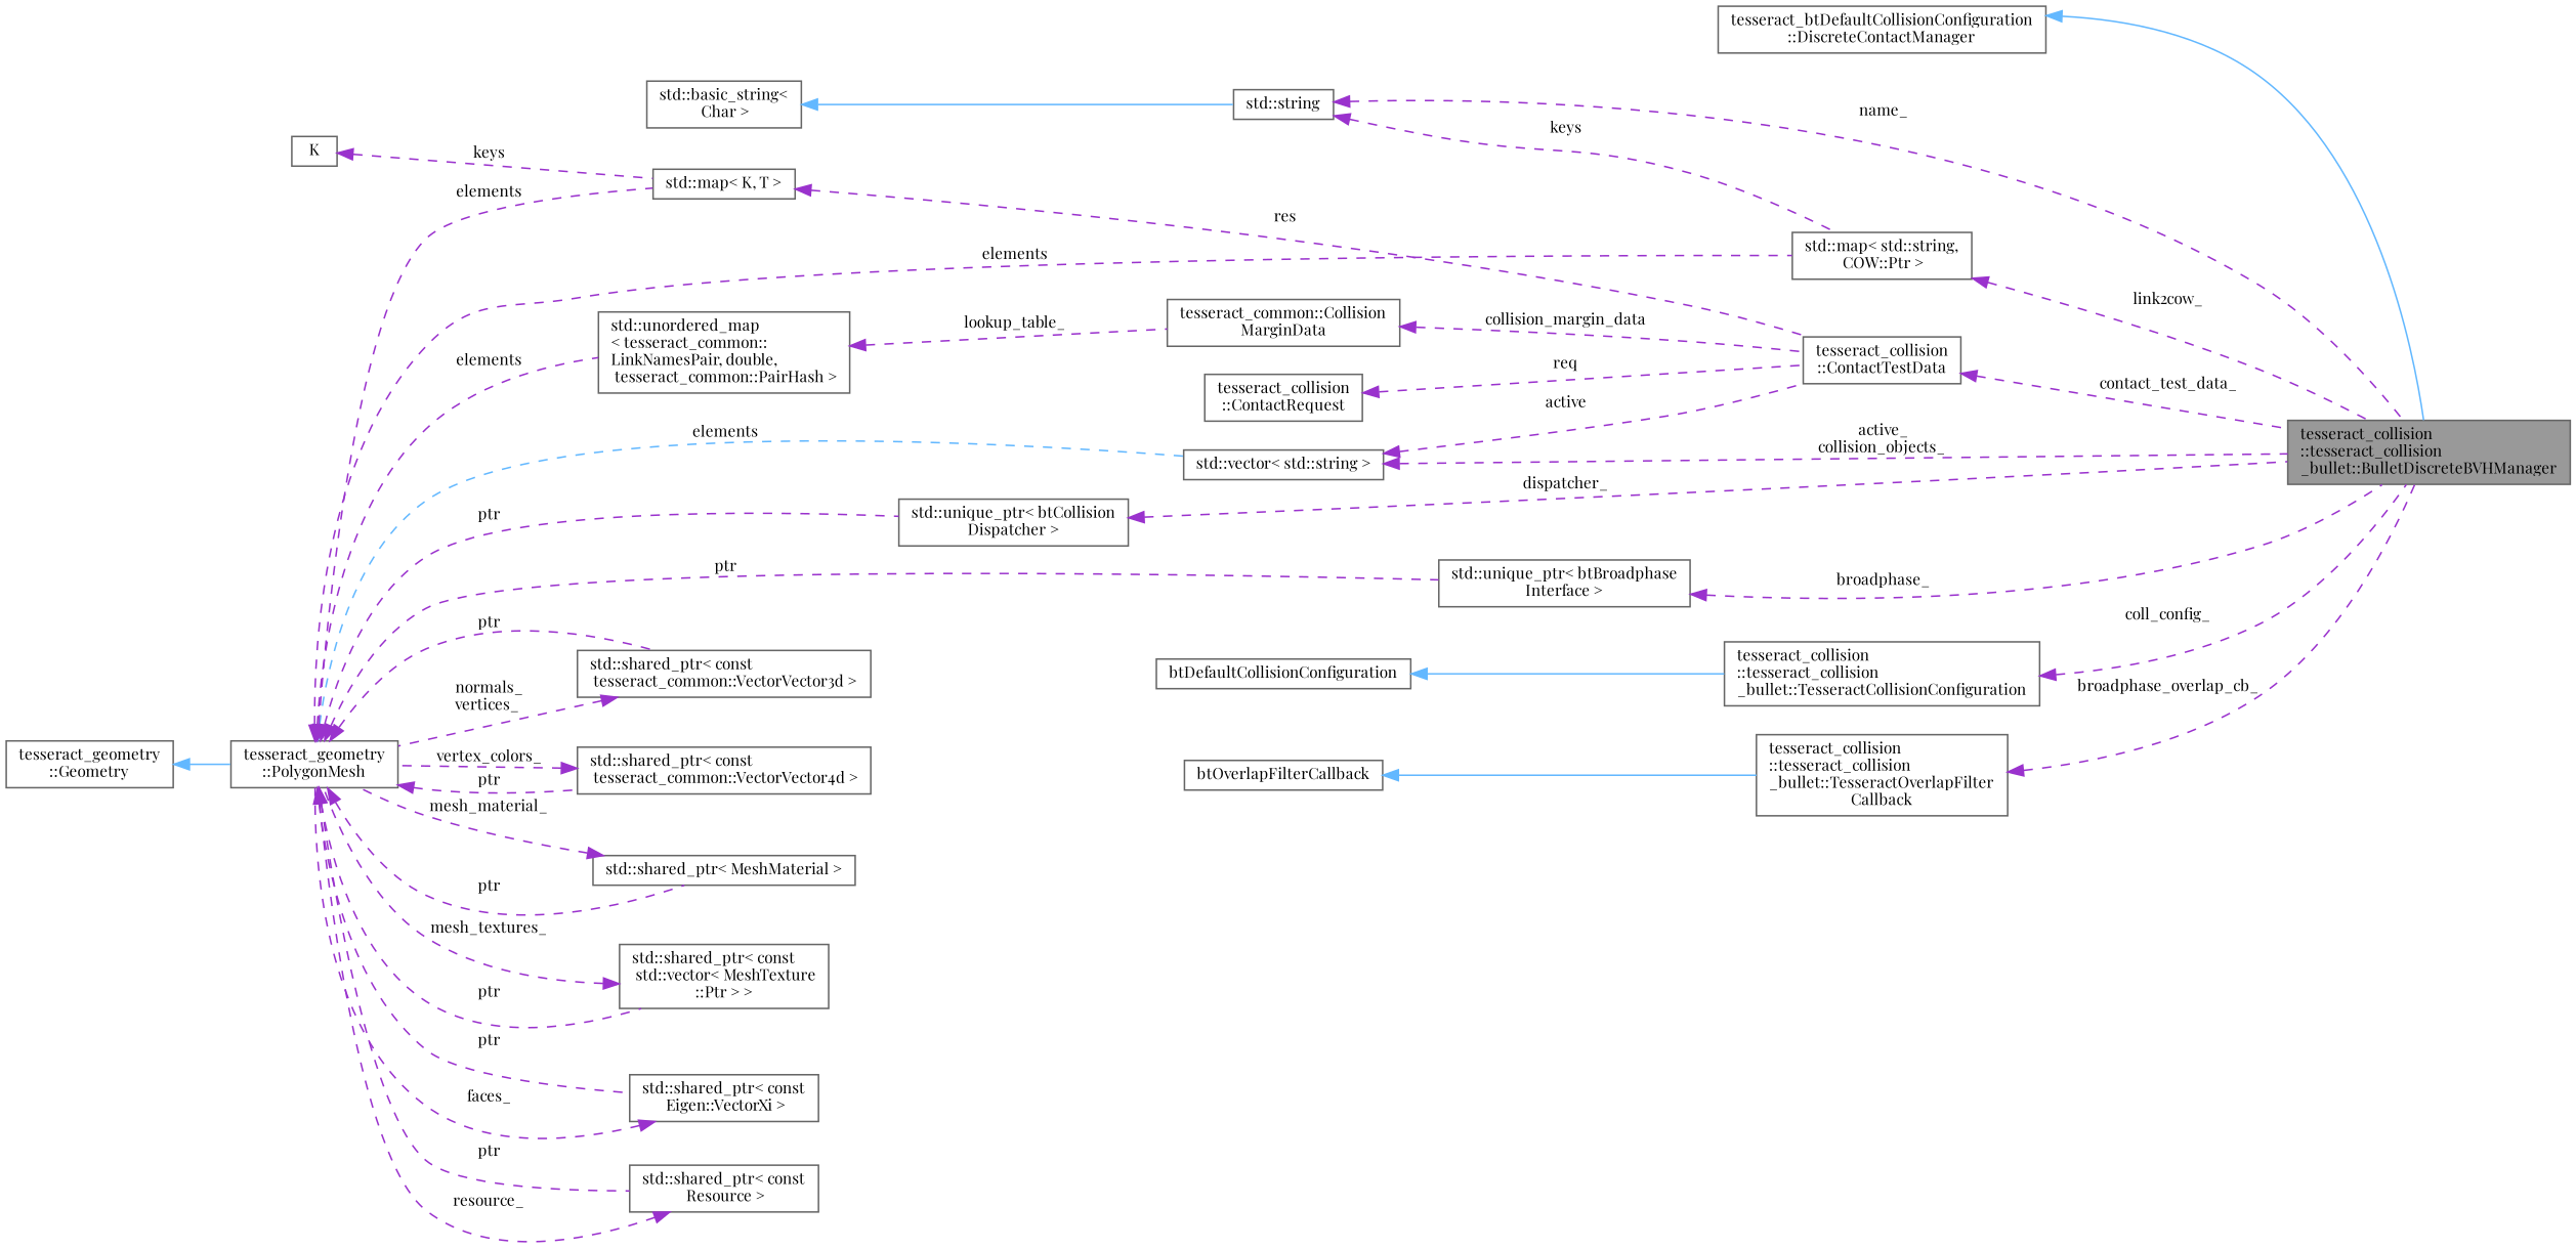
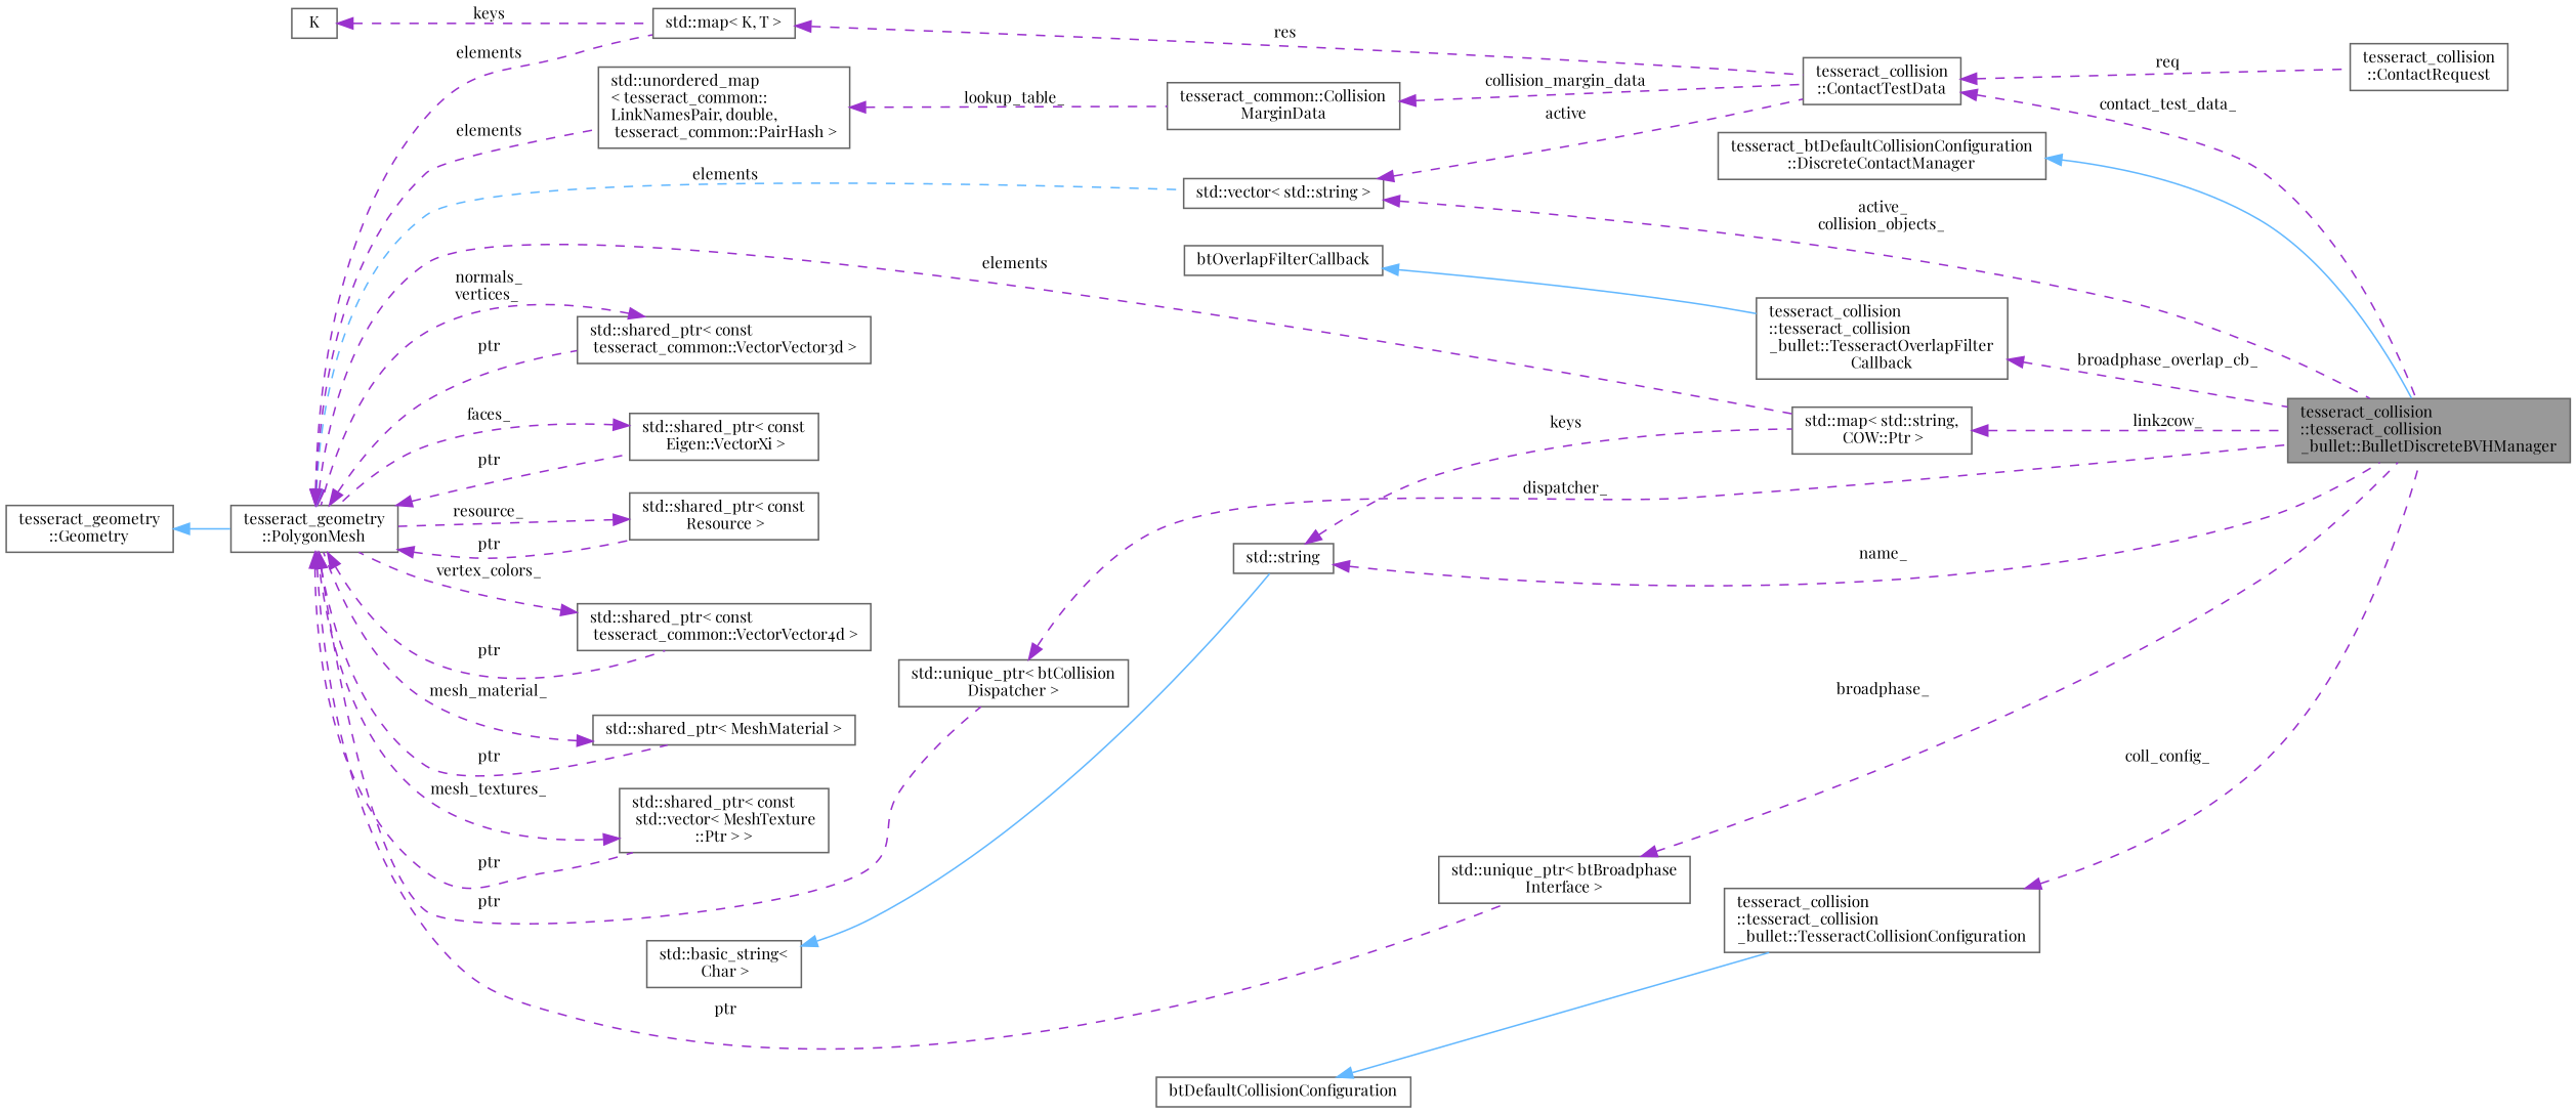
  digraph {
    fontname="Playfair Display"
    rankdir=LR
    node [color=gray40 fillcolor=white fontname="Playfair Display" fontsize=10 shape=box style=filled]
    edge [color=darkorchid3 dir=back fontname="Playfair Display" fontsize=10 labelfontname=Helvetica labelfontsize=10 style=dashed]
    n1 [fillcolor=grey60 fontcolor=black height=0.2 label="tesseract_collision\l::tesseract_collision\l_bullet::BulletDiscreteBVHManager" width=0.4]
    n2 [height=0.2 label="tesseract_btDefaultCollisionConfiguration\l::DiscreteContactManager" width=0.4]
    n3 [height=0.2 label="std::string" width=0.4]
    n4 [height=0.2 label="std::map\< std::string,\l COW::Ptr \>" width=0.4]
    n5 [height=0.2 label="std::basic_string\<\l Char \>" width=0.4]
    n6 [height=0.2 label="std::vector\< std::string \>" width=0.4]
    n7 [height=0.2 label="tesseract_collision\l::ContactTestData" width=0.4]
    n8 [height=0.2 label="tesseract_geometry\l::PolygonMesh" width=0.4]
    n9 [height=0.2 label="std::shared_ptr\< const\l tesseract_common::VectorVector3d \>" width=0.4]
    n10 [height=0.2 label="std::shared_ptr\< const\l Eigen::VectorXi \>" width=0.4]
    n11 [height=0.2 label="std::shared_ptr\< const\l Resource \>" width=0.4]
    n12 [height=0.2 label="std::shared_ptr\< const\l tesseract_common::VectorVector4d \>" width=0.4]
    n13 [height=0.2 label="std::shared_ptr\< MeshMaterial \>" width=0.4]
    n14 [height=0.2 label="std::shared_ptr\< const\l std::vector\< MeshTexture\l::Ptr \> \>" width=0.4]
    n15 [height=0.2 label="std::unique_ptr\< btCollision\lDispatcher \>" width=0.4]
    n16 [height=0.2 label="std::unique_ptr\< btBroadphase\lInterface \>" width=0.4]
    n17 [height=0.2 label="std::unordered_map\l\< tesseract_common::\lLinkNamesPair, double,\l tesseract_common::PairHash \>" width=0.4]
    n18 [height=0.2 label="std::map\< K, T \>" width=0.4]
    n19 [height=0.2 label="tesseract_common::Collision\lMarginData" width=0.4]
    n20 [height=0.2 label="tesseract_geometry\l::Geometry" width=0.4]
    n21 [height=0.2 label="tesseract_collision\l::tesseract_collision\l_bullet::TesseractCollisionConfiguration" width=0.4]
    n22 [height=0.2 label=btDefaultCollisionConfiguration width=0.4]
    n23 [height=0.2 label="tesseract_collision\l::ContactRequest" width=0.4]
    n24 [height=0.2 label=K width=0.4]
    n25 [height=0.2 label="tesseract_collision\l::tesseract_collision\l_bullet::TesseractOverlapFilter\lCallback" width=0.4]
    n26 [height=0.2 label=btOverlapFilterCallback width=0.4]
    n2 -> n1 [color=steelblue1 style=solid]
    n3 -> n1 [label=" name_"]
    n3 -> n4 [label=" keys"]
    n4 -> n1 [label=" link2cow_"]
    n5 -> n3 [color=steelblue1 style=solid]
    n6 -> n1 [label=" active_\ncollision_objects_"]
    n6 -> n7 [label=" active"]
    n7 -> n1 [label=" contact_test_data_"]
    n8 -> n4 [label=" elements"]
    n8 -> n6 [color=steelblue1 label=" elements"]
    n8 -> n9 [label=" ptr"]
    n8 -> n10 [label=" ptr"]
    n8 -> n11 [label=" ptr"]
    n8 -> n12 [label=" ptr"]
    n8 -> n13 [label=" ptr"]
    n8 -> n14 [label=" ptr"]
    n8 -> n15 [label=" ptr"]
    n8 -> n16 [label=" ptr"]
    n8 -> n17 [label=" elements"]
    n8 -> n18 [label=" elements"]
    n9 -> n8 [label=" normals_\nvertices_"]
    n10 -> n8 [label=" faces_"]
    n11 -> n8 [label=" resource_"]
    n12 -> n8 [label=" vertex_colors_"]
    n13 -> n8 [label=" mesh_material_"]
    n14 -> n8 [label=" mesh_textures_"]
    n15 -> n1 [label=" dispatcher_"]
    n16 -> n1 [label=" broadphase_"]
    n17 -> n19 [label=" lookup_table_"]
    n18 -> n7 [label=" res"]
    n19 -> n7 [label=" collision_margin_data"]
    n20 -> n8 [color=steelblue1 style=solid]
    n21 -> n1 [label=" coll_config_"]
    n22 -> n21 [color=steelblue1 style=solid]
-   n23 -> n7 [label=" req"]
+   n7 -> n23 [label=" req"]
    n24 -> n18 [label=" keys"]
    n25 -> n1 [label=" broadphase_overlap_cb_"]
    n26 -> n25 [color=steelblue1 style=solid]
  }
